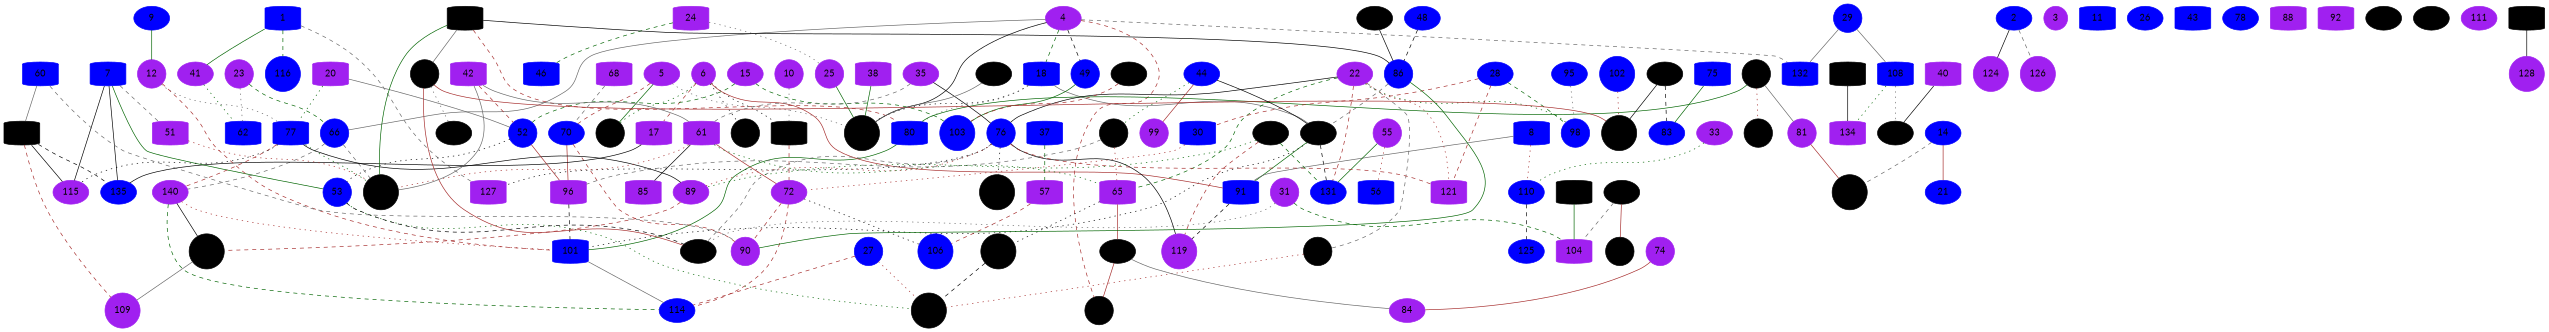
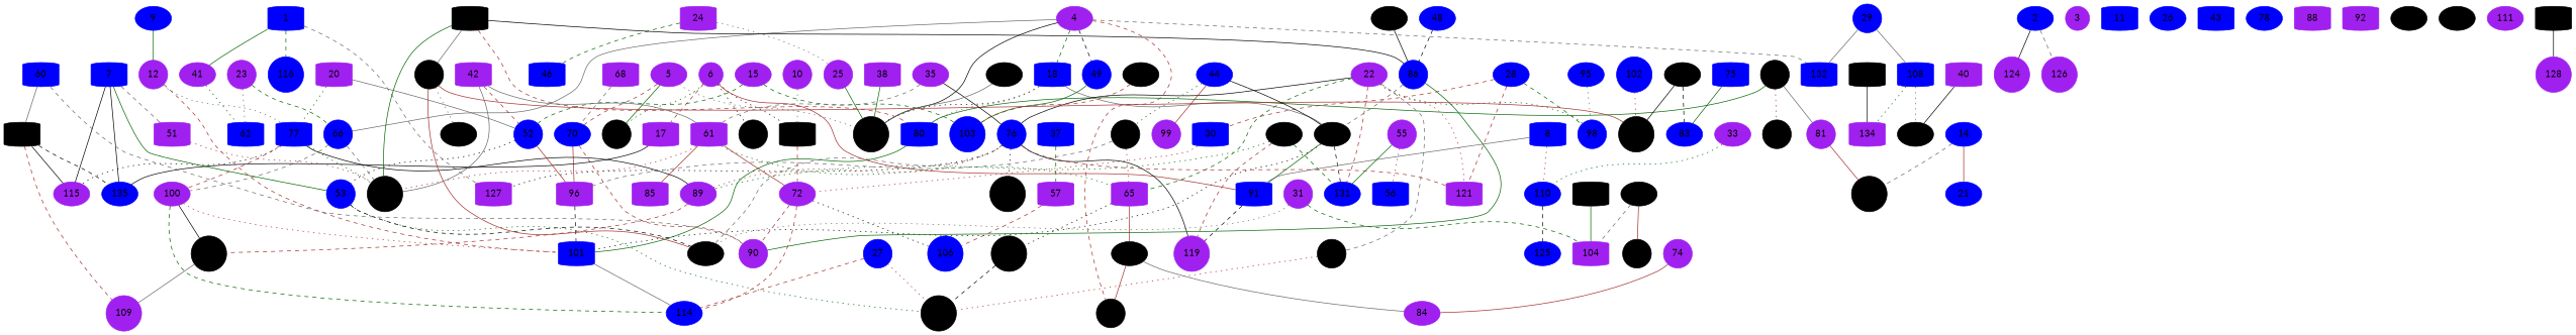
  graph {
    fontname=Lato
    node [color=blue fontname=Lato shape=circle style=filled]
    edge [color=brown fontname=Lato style=solid]
    1 [shape=cylinder]
    41 [color=purple shape=ellipse]
    116
    127 [color=purple shape=cylinder]
    62 [shape=cylinder]
    2 [shape=ellipse]
    124 [color=purple]
    126 [color=purple]
    3 [color=purple]
    4 [color=purple shape=ellipse]
    18 [shape=cylinder]
    49
    66
    82 [color=black]
    129 [color=black]
    132 [shape=cylinder]
    80 [shape=cylinder]
    87 [color=black shape=ellipse]
    103
    123 [color=black]
-   100 [color=purple shape=ellipse label=140]
+   100 [color=purple shape=ellipse]
    5 [color=purple shape=ellipse]
    70 [shape=ellipse]
    97 [color=black]
    96 [color=purple shape=cylinder]
    90 [color=purple]
    6 [color=purple]
    13 [color=black]
    17 [color=purple shape=cylinder]
    36 [color=black shape=cylinder]
    91 [shape=cylinder]
    135 [shape=ellipse]
    72 [color=purple shape=ellipse]
    119 [color=purple]
    7 [shape=cylinder]
    51 [color=purple shape=cylinder]
    53
    115 [color=purple shape=ellipse]
    120 [color=black]
    133 [color=black shape=ellipse]
    8 [shape=cylinder]
    110 [shape=ellipse]
    125 [shape=ellipse]
    9 [shape=ellipse]
    12 [color=purple]
    77 [shape=cylinder]
    101 [shape=cylinder]
    10 [color=purple]
    11 [shape=cylinder]
    89 [color=purple shape=ellipse]
    114 [shape=ellipse]
    14 [shape=ellipse]
    21 [shape=ellipse]
    117 [color=black]
    15 [color=purple shape=ellipse]
    52
    16 [color=black shape=cylinder]
    134 [color=purple shape=cylinder]
    131 [shape=ellipse]
    55 [color=purple]
    56 [shape=cylinder]
    19 [color=black]
    59 [color=black]
    81 [color=purple]
    20 [color=purple shape=cylinder]
    22 [color=purple shape=ellipse]
    45 [color=black]
    65 [color=purple shape=cylinder]
    76
    98
    121 [color=purple shape=cylinder]
    73 [color=black shape=ellipse]
    105 [color=black]
    113 [color=black]
    23 [color=purple]
    24 [color=purple shape=cylinder]
    25 [color=purple]
    46 [shape=cylinder]
    26 [shape=ellipse]
    27
    28 [shape=ellipse]
    30 [shape=cylinder]
    29
    108 [shape=cylinder]
    112 [color=black shape=ellipse]
    106
    104 [color=purple shape=cylinder]
    31 [color=purple]
    32 [color=black shape=cylinder]
    34 [color=black]
    86
    54 [color=black shape=ellipse]
    130 [color=black]
    33 [color=purple shape=ellipse]
    35 [color=purple shape=ellipse]
    61 [color=purple shape=cylinder]
    85 [color=purple shape=cylinder]
    37 [shape=cylinder]
    57 [color=purple shape=cylinder]
    38 [color=purple shape=cylinder]
    39 [color=black shape=ellipse]
    40 [color=purple shape=cylinder]
    42 [color=purple shape=cylinder]
    43 [shape=cylinder]
    44 [shape=ellipse]
    64 [color=black]
    99 [color=purple]
    47 [color=black shape=ellipse]
    107 [color=black]
    48 [shape=ellipse]
    50 [color=black shape=cylinder]
    58 [color=black shape=ellipse]
    83 [shape=ellipse]
    60 [shape=cylinder]
    71 [color=black shape=cylinder]
    109 [color=purple]
    63 [color=black shape=ellipse]
    67 [color=black]
    84 [color=purple shape=ellipse]
    68 [color=purple shape=cylinder]
    69 [color=black shape=ellipse]
    74 [color=purple]
    75 [shape=cylinder]
    78 [shape=ellipse]
    79 [color=black shape=ellipse]
    88 [color=purple shape=cylinder]
    92 [color=purple shape=cylinder]
    93 [color=black shape=ellipse]
    94 [color=black shape=ellipse]
    95 [shape=ellipse]
    102
    111 [color=purple shape=ellipse]
    122 [color=black shape=cylinder]
    128 [color=purple]
    1 -- 41 [color=darkgreen]
    1 -- 116 [color=darkgreen style=dashed]
    1 -- 127 [color=gray40 style=dashed]
    41 -- 62 [color=darkgreen style=dotted]
    2 -- 124 [color=black]
    2 -- 126 [color=gray40 style=dashed]
    4 -- 18 [color=darkgreen style=dashed]
    4 -- 49 [color=black style=dashed]
    4 -- 66 [color=gray40]
    4 -- 82 [style=dashed]
    4 -- 129 [color=black]
    4 -- 132 [color=gray40 style=dashed]
    18 -- 129 [color=black style=dotted]
    18 -- 80 [color=gray40 style=dotted]
    18 -- 87 [color=gray40]
    49 -- 103 [color=darkgreen]
    66 -- 123 [color=gray40 style=dashed]
    66 -- 100 [color=gray40 style=dashed]
    80 -- 101 [color=darkgreen]
    87 -- 91 [color=darkgreen]
    87 -- 101 [color=black style=dotted]
    87 -- 131 [color=black style=dashed]
    100 -- 101 [style=dotted]
    100 -- 114 [color=darkgreen style=dashed]
    100 -- 107 [color=black]
    5 -- 129 [color=gray40 style=dotted]
    5 -- 70 [style=dashed]
    5 -- 97 [color=darkgreen]
    70 -- 96
    70 -- 90 [style=dashed]
    96 -- 101 [color=black style=dashed]
    6 -- 97 [color=darkgreen style=dotted]
    6 -- 13 [color=black style=dotted]
    6 -- 17 [style=dashed]
    6 -- 36 [color=black style=dotted]
    6 -- 91
    17 -- 135 [color=black]
    36 -- 72 [style=dashed]
    91 -- 119 [color=black style=dashed]
    72 -- 90 [style=dashed]
    72 -- 114 [style=dashed]
    72 -- 106 [color=black style=dotted]
    7 -- 135 [color=black]
    7 -- 51 [color=gray40 style=dashed]
    7 -- 53 [color=darkgreen]
    7 -- 115 [color=black]
    51 -- 123 [style=dotted]
    53 -- 120 [color=darkgreen style=dotted]
    53 -- 133 [color=black style=dashed]
    8 -- 91 [color=gray40]
    8 -- 110 [style=dotted]
    110 -- 125 [color=black style=dashed]
    9 -- 12 [color=darkgreen]
    12 -- 77 [color=gray40 style=dotted]
    12 -- 101 [style=dashed]
    77 -- 123 [color=darkgreen style=dotted]
    77 -- 100 [style=dashed]
    77 -- 115 [color=black style=dotted]
    77 -- 89 [color=black]
    101 -- 114 [color=gray40]
    10 -- 36 [color=gray40 style=dotted]
    89 -- 107 [style=dashed]
    14 -- 21
    14 -- 117 [color=gray40 style=dashed]
    15 -- 103 [color=darkgreen style=dashed]
    15 -- 52 [color=darkgreen style=dashed]
    52 -- 96
    52 -- 53 [color=black style=dotted]
    16 -- 134 [color=black]
    55 -- 131 [color=darkgreen]
    55 -- 56 [style=dotted]
    19 -- 80 [color=darkgreen]
    19 -- 59 [style=dotted]
    19 -- 81 [color=gray40]
    81 -- 117
    20 -- 77 [color=darkgreen style=dotted]
    20 -- 52 [color=gray40]
    22 -- 131 [style=dashed]
    22 -- 45 [color=gray40 style=dashed]
    22 -- 65 [color=darkgreen style=dashed]
    22 -- 76 [color=black]
    22 -- 98 [color=darkgreen style=dotted]
    22 -- 121 [style=dotted]
    45 -- 120 [style=dotted]
    65 -- 73
    65 -- 105 [color=black style=dotted]
    76 -- 127 [color=black style=dotted]
    76 -- 119 [color=black]
    76 -- 133 [color=gray40 style=dashed]
    76 -- 89 [style=dotted]
    76 -- 121 [style=dashed]
    76 -- 113 [color=black style=dotted]
    73 -- 82
    73 -- 84 [color=gray40]
    105 -- 120 [color=black style=dashed]
    23 -- 62 [color=gray40 style=dotted]
    23 -- 66 [color=darkgreen style=dashed]
    24 -- 25 [color=gray40 style=dotted]
    24 -- 46 [color=darkgreen style=dashed]
    25 -- 129 [color=darkgreen]
    27 -- 120 [style=dotted]
    27 -- 114 [style=dashed]
    28 -- 98 [color=darkgreen style=dashed]
    28 -- 121 [style=dashed]
    28 -- 30 [style=dashed]
    30 -- 72 [style=dotted]
    29 -- 132 [color=gray40]
    29 -- 108 [color=gray40]
    108 -- 134 [color=darkgreen style=dotted]
    108 -- 112 [color=gray40 style=dotted]
    31 -- 133 [color=gray40 style=dotted]
    31 -- 104 [color=darkgreen style=dashed]
    32 -- 80 [style=dashed]
    32 -- 123 [color=darkgreen]
    32 -- 34 [color=gray40]
    32 -- 86 [color=black]
    34 -- 133
    34 -- 54 [color=gray40 style=dotted]
    34 -- 130
    86 -- 87 [color=gray40 style=dashed]
    86 -- 90 [color=darkgreen]
    33 -- 110 [color=darkgreen style=dotted]
    35 -- 76 [color=black]
    35 -- 61 [color=gray40 style=dashed]
    61 -- 123 [style=dotted]
    61 -- 72
    61 -- 65 [color=darkgreen style=dotted]
-   61 -- 85 [color=black]
+   61 -- 85
    37 -- 57 [color=darkgreen style=dashed]
    57 -- 106 [style=dashed]
    38 -- 129 [color=darkgreen]
    39 -- 86 [color=black]
    40 -- 112 [color=black]
    42 -- 123 [color=gray40]
    42 -- 52 [style=dashed]
    42 -- 61 [color=gray40]
    44 -- 87 [color=black]
    44 -- 64 [color=darkgreen style=dotted]
    44 -- 99
    64 -- 96 [color=gray40 style=dashed]
    64 -- 65 [style=dotted]
    47 -- 119 [style=dashed]
    47 -- 89 [color=darkgreen style=dotted]
    47 -- 131 [color=darkgreen style=dashed]
    107 -- 109 [color=gray40]
    48 -- 86 [color=black style=dashed]
    50 -- 104 [color=darkgreen]
    58 -- 130 [color=black]
    58 -- 83 [color=black style=dashed]
    60 -- 90 [color=gray40 style=dashed]
    60 -- 71 [color=gray40]
    71 -- 135 [color=black style=dashed]
    71 -- 115 [color=black]
    71 -- 109 [style=dashed]
    63 -- 104 [color=gray40 style=dashed]
    63 -- 67
    68 -- 70 [color=gray40 style=dashed]
    69 -- 103 [style=dashed]
    74 -- 84
    75 -- 83 [color=darkgreen]
    79 -- 129 [color=gray40]
    95 -- 98 [color=gray40 style=dotted]
    102 -- 130 [style=dotted]
    122 -- 128 [color=black]
  }
